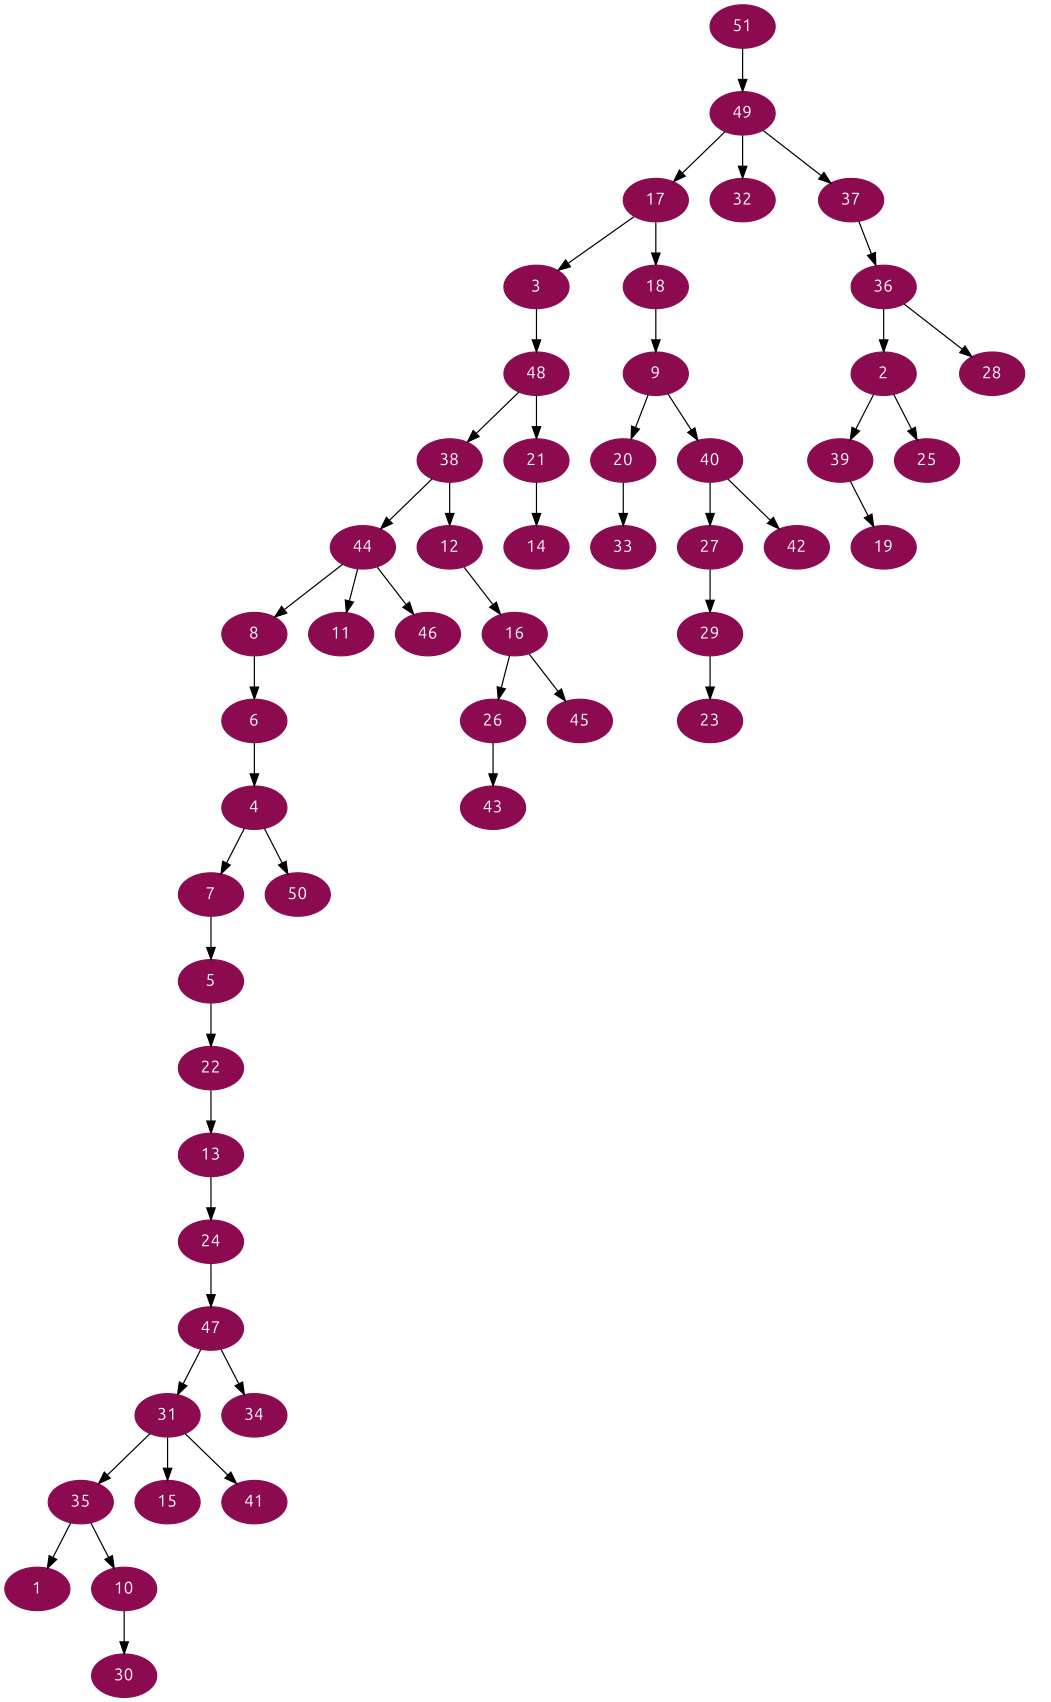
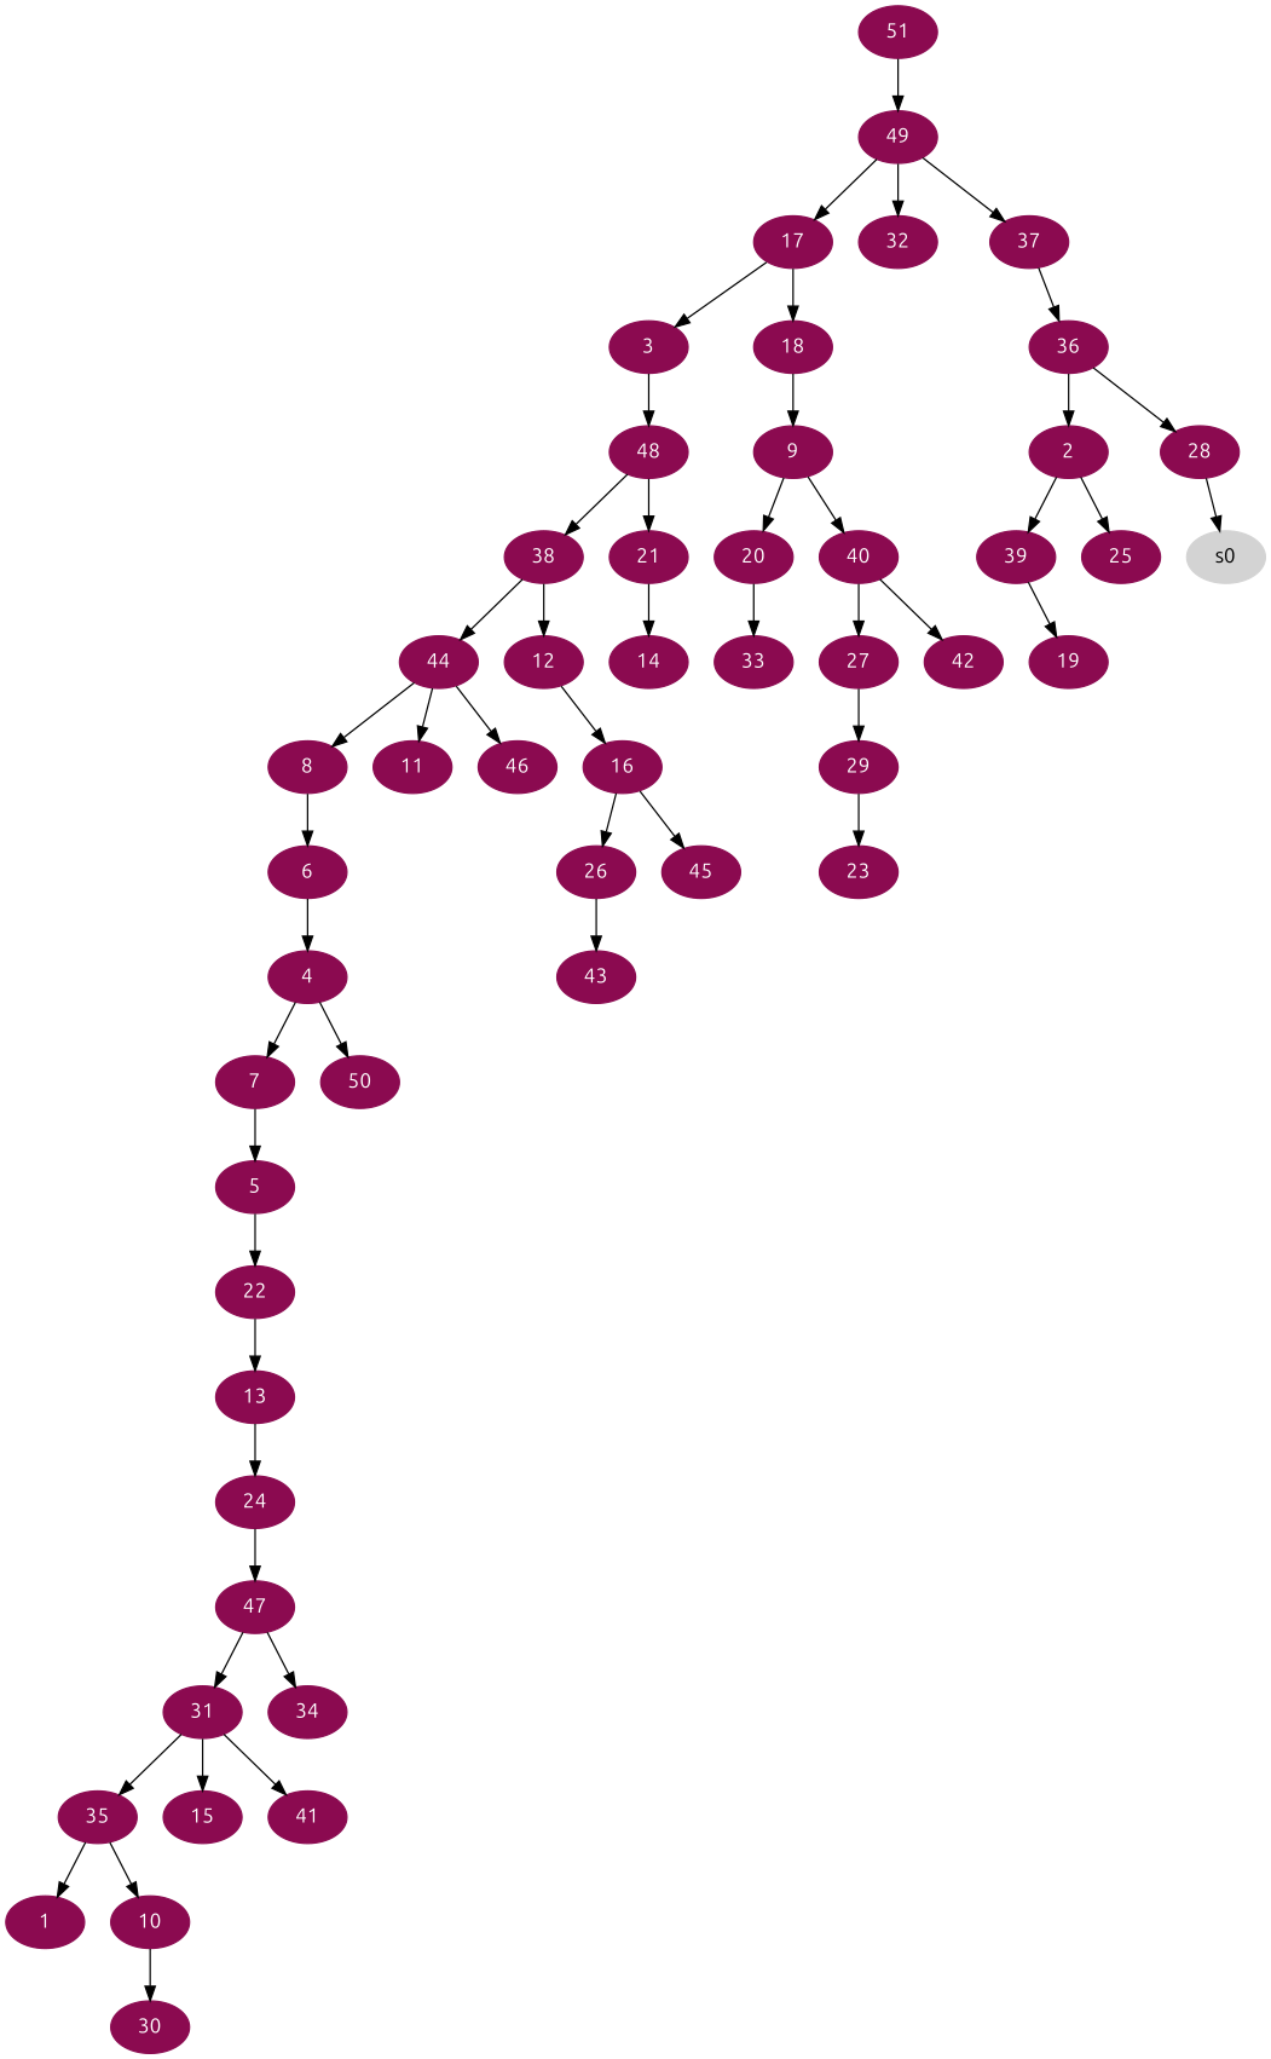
  digraph {
    fontname=Ubuntu
    node [color=deeppink4 fontcolor=white style=filled fontname=Ubuntu]
    edge [fontname=Ubuntu]
    35
    1
    10
    36
    2
    28
    39
    25
    17
    3
    18
    48
    6
    4
    7
    50
    5
    22
    8
    44
    11
    46
    9
    20
    40
    30
    38
    12
    16
    13
    24
    21
    14
    31
    15
    41
    26
    45
    49
    32
    37
    19
    33
    29
    23
    47
    43
    27
    42
+   s0 [color=lightgrey fontcolor=black]
    34
    51
    35 -> 1
    35 -> 10
    10 -> 30
    36 -> 2
    36 -> 28
    2 -> 39
    2 -> 25
+   28 -> s0
    39 -> 19
    17 -> 3
    17 -> 18
    3 -> 48
    18 -> 9
    48 -> 38
    48 -> 21
    6 -> 4
    4 -> 7
    4 -> 50
    7 -> 5
    5 -> 22
    22 -> 13
    8 -> 6
    44 -> 8
    44 -> 11
    44 -> 46
    9 -> 20
    9 -> 40
    20 -> 33
    40 -> 27
    40 -> 42
    38 -> 44
    38 -> 12
    12 -> 16
    16 -> 26
    16 -> 45
    13 -> 24
    24 -> 47
    21 -> 14
    31 -> 35
    31 -> 15
    31 -> 41
    26 -> 43
    49 -> 17
    49 -> 32
    49 -> 37
    37 -> 36
    29 -> 23
    47 -> 31
    47 -> 34
    27 -> 29
    51 -> 49
  }
